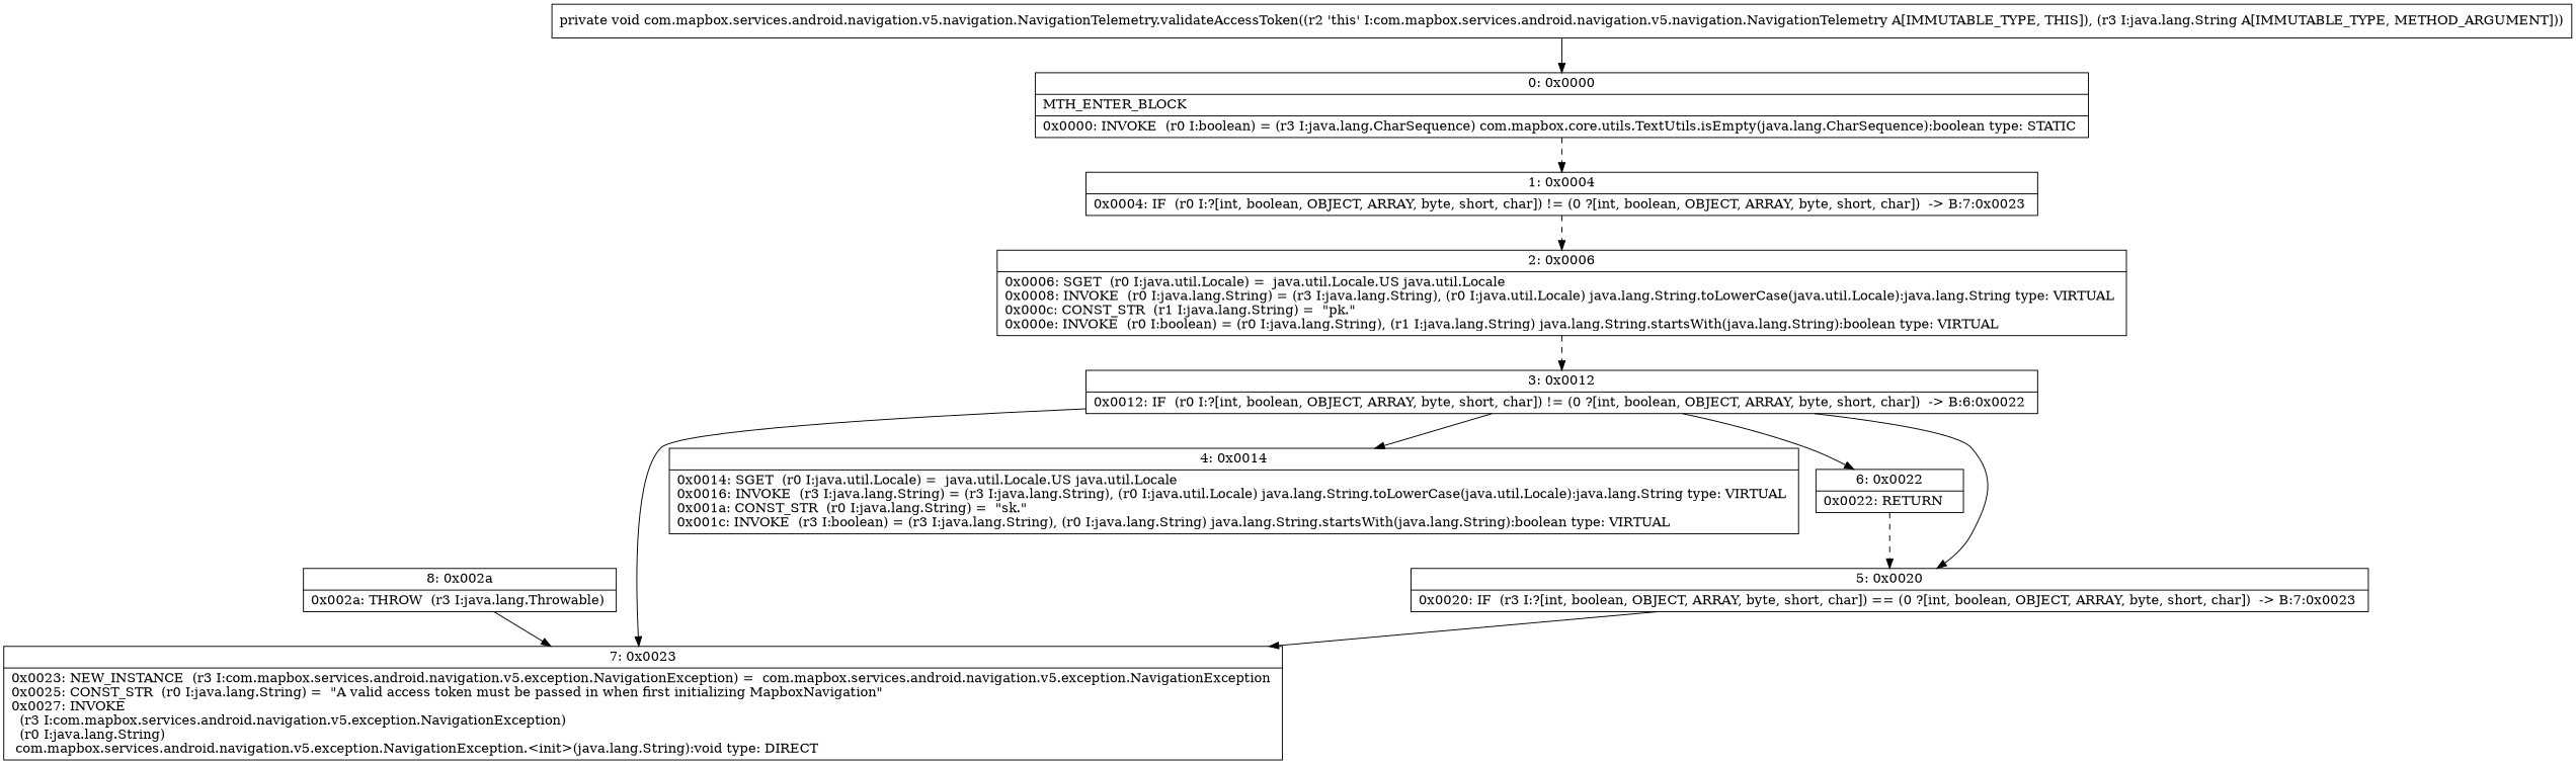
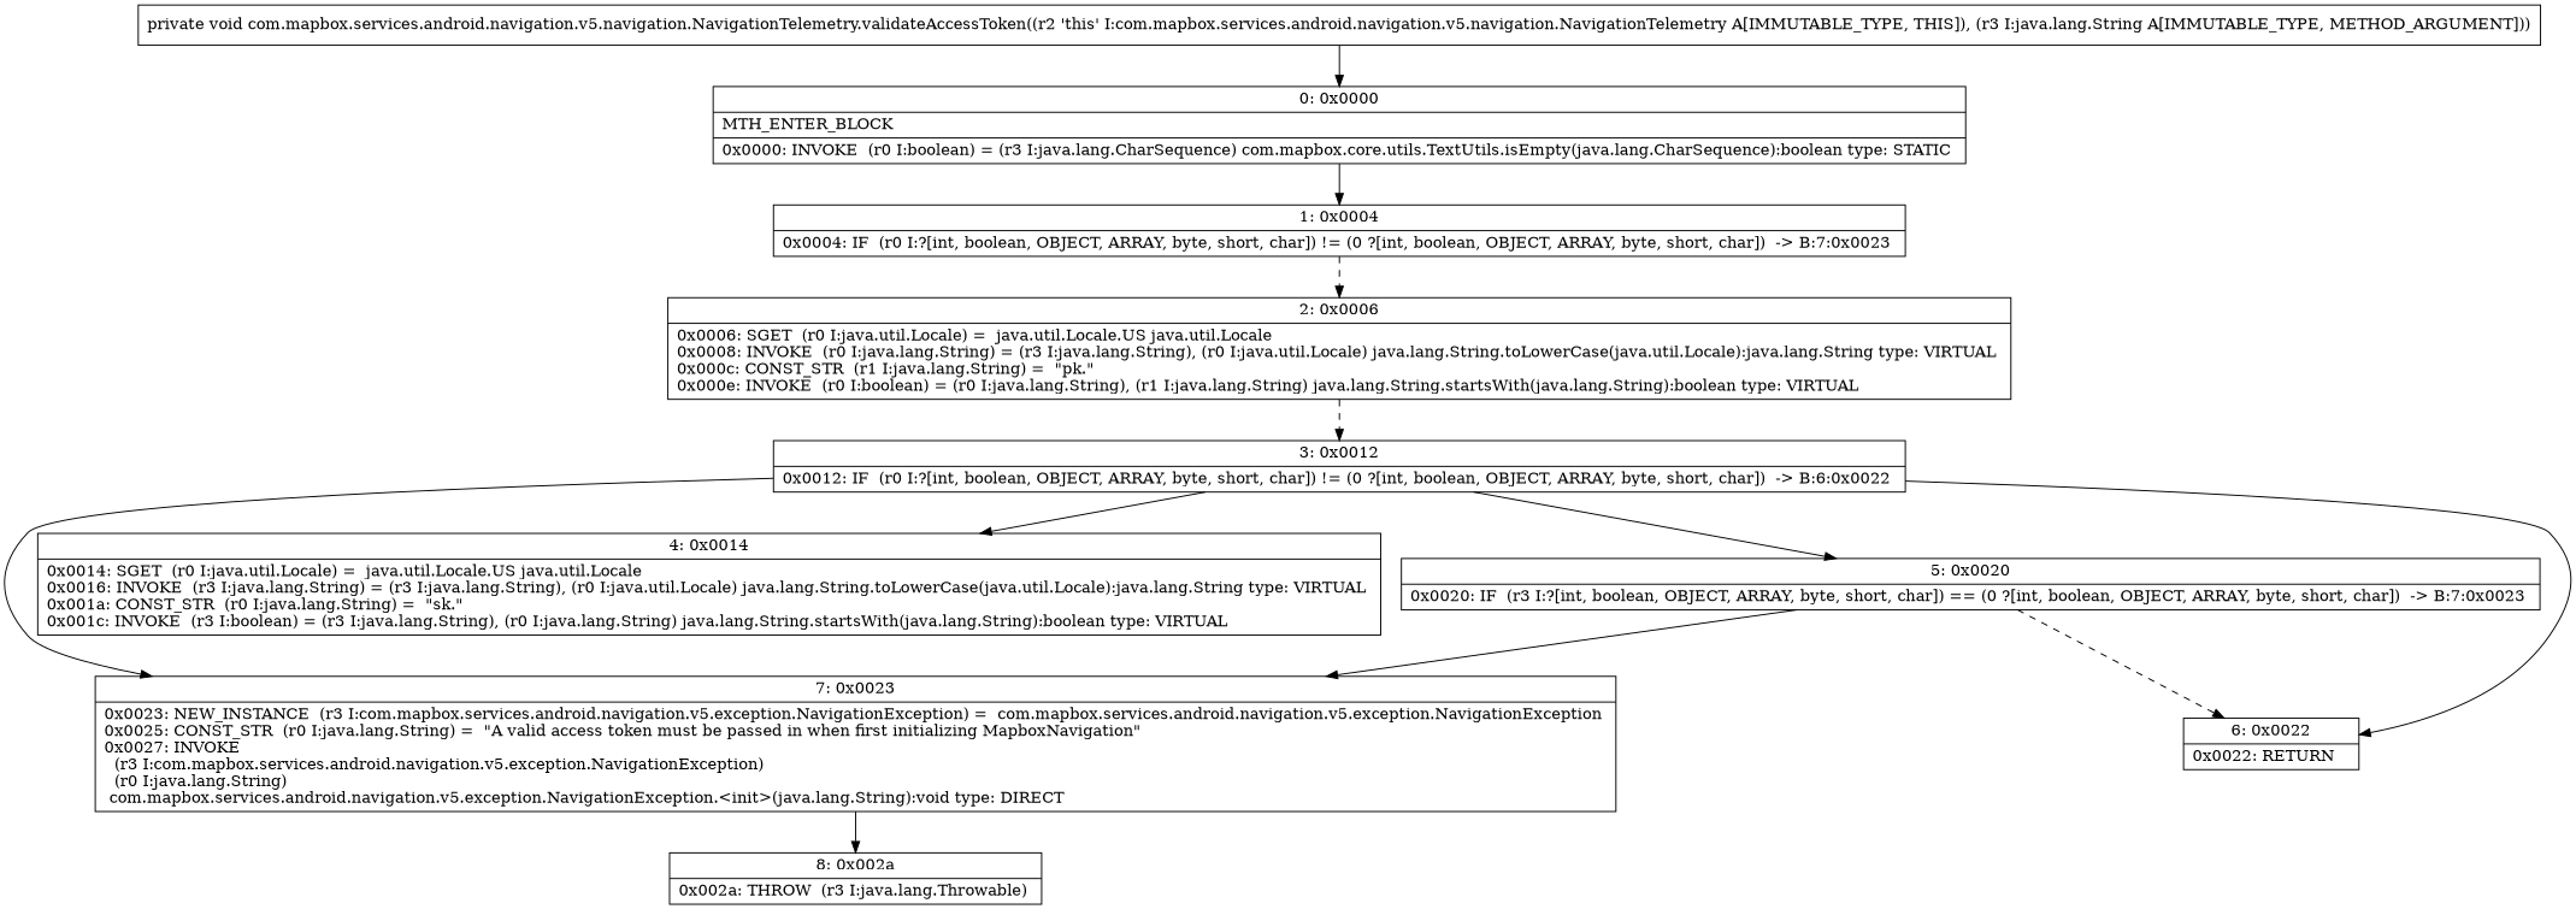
  digraph {
    node [shape=record]
    n1 [label="{0\:\ 0x0000|MTH_ENTER_BLOCK\l|0x0000: INVOKE  (r0 I:boolean) = (r3 I:java.lang.CharSequence) com.mapbox.core.utils.TextUtils.isEmpty(java.lang.CharSequence):boolean type: STATIC \l}"]
    n2 [label="{1\:\ 0x0004|0x0004: IF  (r0 I:?[int, boolean, OBJECT, ARRAY, byte, short, char]) != (0 ?[int, boolean, OBJECT, ARRAY, byte, short, char])  \-\> B:7:0x0023 \l}"]
    n3 [label="{2\:\ 0x0006|0x0006: SGET  (r0 I:java.util.Locale) =  java.util.Locale.US java.util.Locale \l0x0008: INVOKE  (r0 I:java.lang.String) = (r3 I:java.lang.String), (r0 I:java.util.Locale) java.lang.String.toLowerCase(java.util.Locale):java.lang.String type: VIRTUAL \l0x000c: CONST_STR  (r1 I:java.lang.String) =  \"pk.\" \l0x000e: INVOKE  (r0 I:boolean) = (r0 I:java.lang.String), (r1 I:java.lang.String) java.lang.String.startsWith(java.lang.String):boolean type: VIRTUAL \l}"]
    n4 [label="{3\:\ 0x0012|0x0012: IF  (r0 I:?[int, boolean, OBJECT, ARRAY, byte, short, char]) != (0 ?[int, boolean, OBJECT, ARRAY, byte, short, char])  \-\> B:6:0x0022 \l}"]
    n5 [label="{7\:\ 0x0023|0x0023: NEW_INSTANCE  (r3 I:com.mapbox.services.android.navigation.v5.exception.NavigationException) =  com.mapbox.services.android.navigation.v5.exception.NavigationException \l0x0025: CONST_STR  (r0 I:java.lang.String) =  \"A valid access token must be passed in when first initializing MapboxNavigation\" \l0x0027: INVOKE  \l  (r3 I:com.mapbox.services.android.navigation.v5.exception.NavigationException)\l  (r0 I:java.lang.String)\l com.mapbox.services.android.navigation.v5.exception.NavigationException.\<init\>(java.lang.String):void type: DIRECT \l}"]
    n6 [label="{8\:\ 0x002a|0x002a: THROW  (r3 I:java.lang.Throwable) \l}"]
    n7 [label="{4\:\ 0x0014|0x0014: SGET  (r0 I:java.util.Locale) =  java.util.Locale.US java.util.Locale \l0x0016: INVOKE  (r3 I:java.lang.String) = (r3 I:java.lang.String), (r0 I:java.util.Locale) java.lang.String.toLowerCase(java.util.Locale):java.lang.String type: VIRTUAL \l0x001a: CONST_STR  (r0 I:java.lang.String) =  \"sk.\" \l0x001c: INVOKE  (r3 I:boolean) = (r3 I:java.lang.String), (r0 I:java.lang.String) java.lang.String.startsWith(java.lang.String):boolean type: VIRTUAL \l}"]
    n8 [label="{6\:\ 0x0022|0x0022: RETURN   \l}"]
    n9 [label="{5\:\ 0x0020|0x0020: IF  (r3 I:?[int, boolean, OBJECT, ARRAY, byte, short, char]) == (0 ?[int, boolean, OBJECT, ARRAY, byte, short, char])  \-\> B:7:0x0023 \l}"]
    n10 [label="{private void com.mapbox.services.android.navigation.v5.navigation.NavigationTelemetry.validateAccessToken((r2 'this' I:com.mapbox.services.android.navigation.v5.navigation.NavigationTelemetry A[IMMUTABLE_TYPE, THIS]), (r3 I:java.lang.String A[IMMUTABLE_TYPE, METHOD_ARGUMENT])) }"]
-   n1 -> n2 [style=dashed]
+   n1 -> n2
    n2 -> n3 [style=dashed]
    n3 -> n4 [style=dashed]
    n4 -> n5
    n4 -> n7 [style=solid]
    n4 -> n8
    n4 -> n9
-   n6 -> n5
+   n5 -> n6
    n9 -> n5
-   n8 -> n9 [style=dashed]
+   n9 -> n8 [style=dashed]
    n10 -> n1
  }
